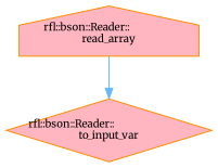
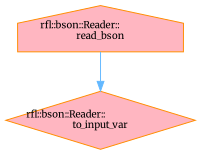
  digraph {
    rankdir=TB
    fontname=Merriweather
    node [color=darkorange fillcolor=lightpink fontname=Merriweather fontsize=10 style=filled]
-   n1 [fontcolor=black height=0.2 label="rfl::bson::Reader::\lread_array" shape=house width=0.4]
+   n1 [fontcolor=black height=0.2 label="rfl::bson::Reader::\lread_bson" shape=house width=0.4]
    n2 [height=0.2 label="rfl::bson::Reader::\lto_input_var" shape=diamond width=0.4]
    n1 -> n2 [color=steelblue1 fontname=Merriweather fontsize=10 labelfontname=Helvetica labelfontsize=10 style=solid]
  }
